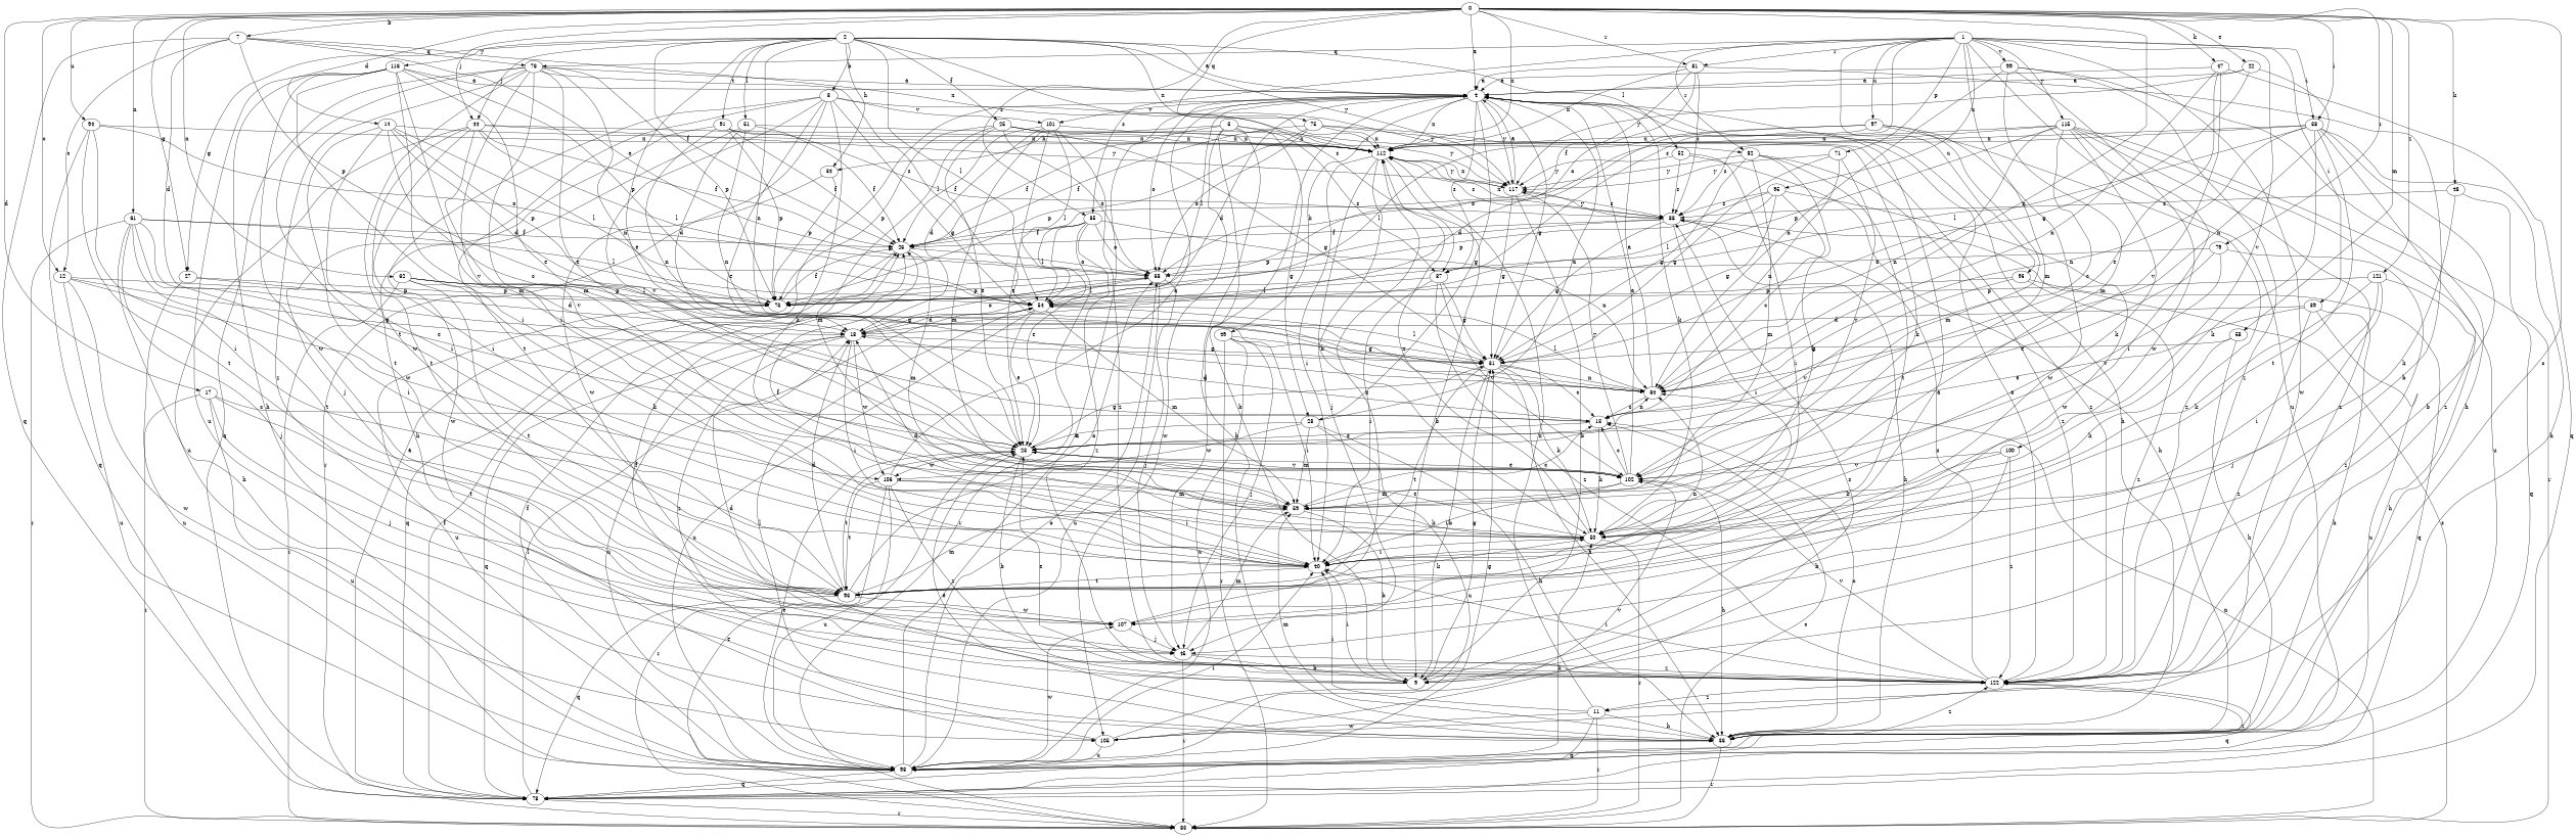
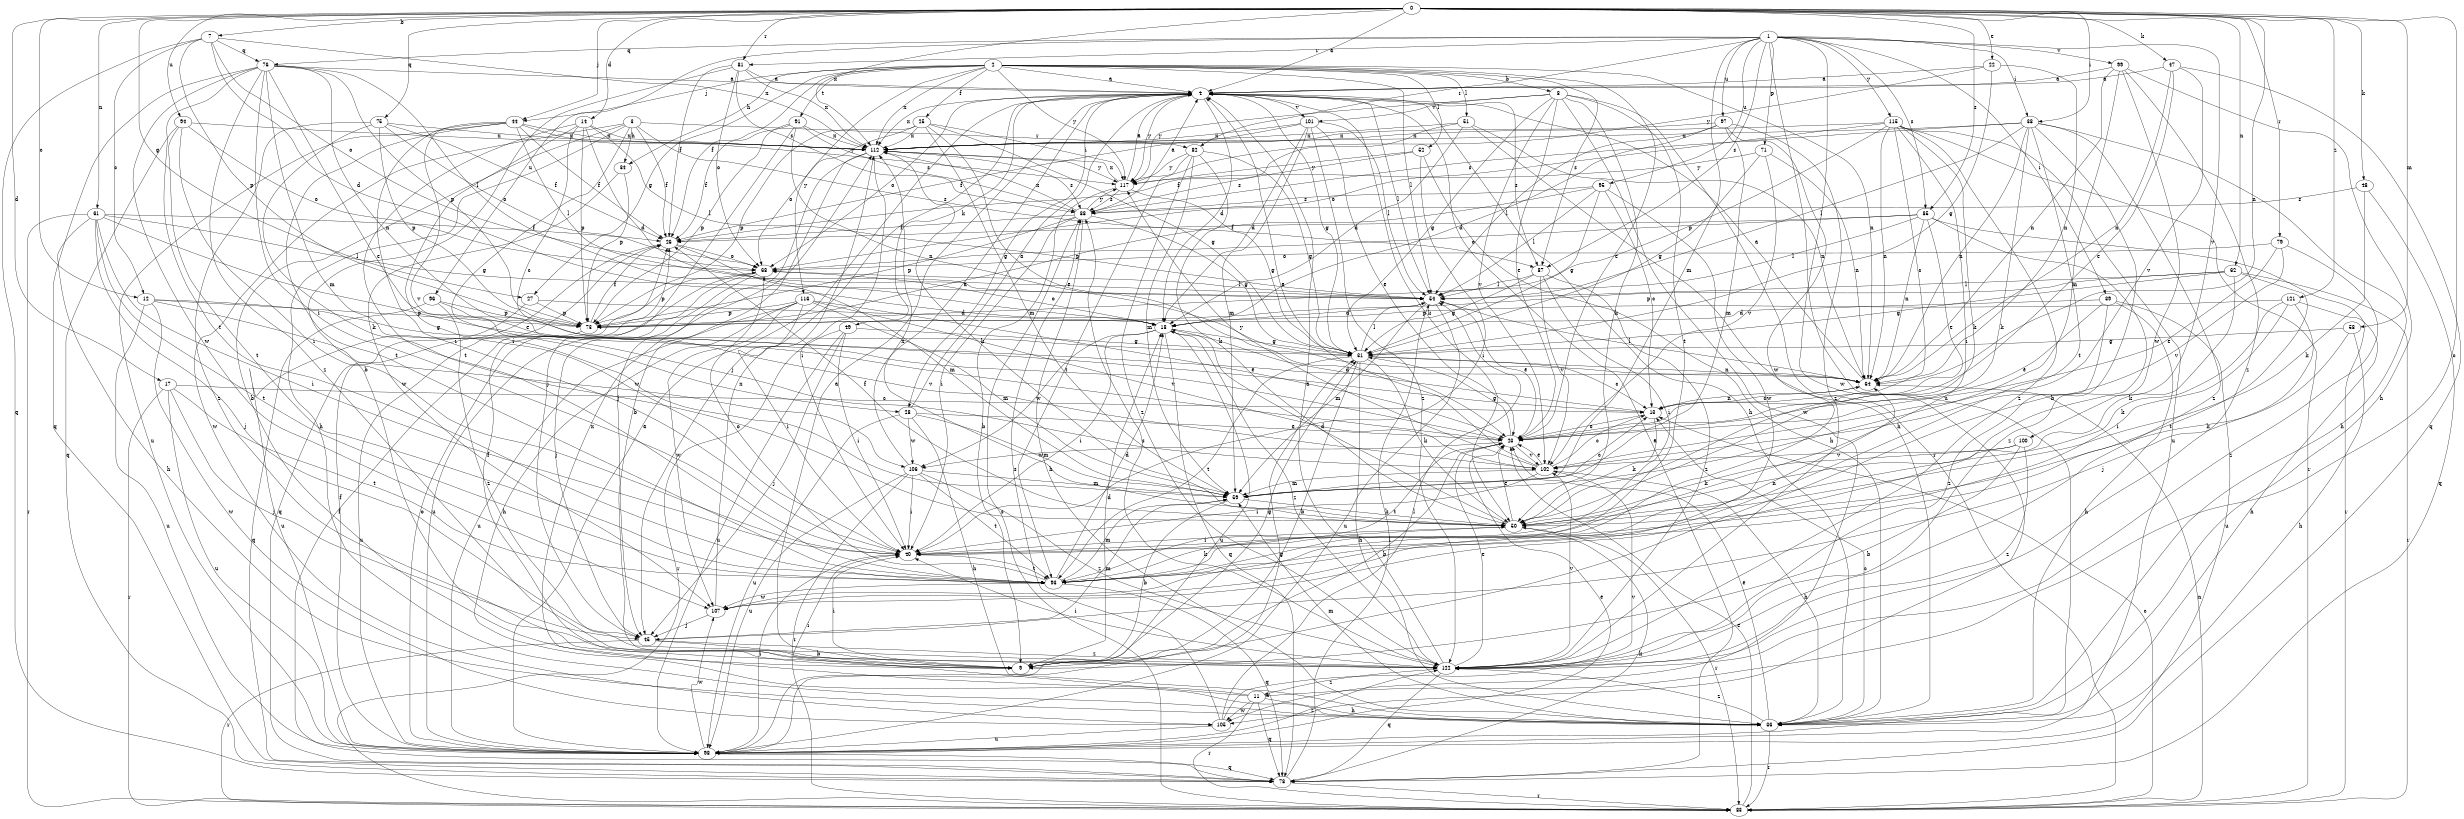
  strict digraph {
    0
    4
    7
    11
    12
    14
    17
    22
    27
    38
    44
    47
    48
    58
    61
    62
    64
    75
    79
    81
    85
    94
    112
    121
    87
    54
    117
    28
    36
    18
    31
    45
    49
    50
    68
    101
    76
    73
    78
    105
    83
    40
    98
    106
    93
    13
    9
    122
    88
    26
    102
    23
    1
    39
    59
    71
    82
    95
    96
    97
    99
    100
    115
    107
    2
    8
    25
    34
    51
    52
    91
    116
    3
    0 -> 4 [label=a]
    0 -> 7 [label=b]
    0 -> 11 [label=c]
    0 -> 12 [label=c]
    0 -> 14 [label=d]
    0 -> 17 [label=d]
    0 -> 22 [label=e]
    0 -> 27 [label=g]
    0 -> 38 [label=i]
    0 -> 44 [label=j]
    0 -> 47 [label=k]
    0 -> 48 [label=k]
    0 -> 58 [label=m]
    0 -> 61 [label=n]
    0 -> 62 [label=n]
    0 -> 64 [label=n]
    0 -> 75 [label=q]
    0 -> 79 [label=r]
    0 -> 81 [label=r]
    0 -> 85 [label=s]
    0 -> 94 [label=u]
    0 -> 112 [label=x]
    0 -> 121 [label=z]
    4 -> 112 [label=x]
    4 -> 87 [label=s]
    4 -> 54 [label=l]
    4 -> 117 [label=y]
    4 -> 28 [label=g]
    4 -> 36 [label=h]
    4 -> 18 [label=d]
    4 -> 31 [label=g]
    4 -> 45 [label=j]
    4 -> 49 [label=k]
    4 -> 50 [label=k]
    4 -> 68 [label=o]
    4 -> 101 [label=v]
    7 -> 12 [label=c]
    7 -> 112 [label=x]
    7 -> 18 [label=d]
    7 -> 68 [label=o]
    7 -> 76 [label=q]
    7 -> 73 [label=p]
    7 -> 78 [label=q]
    11 -> 112 [label=x]
    11 -> 36 [label=h]
    11 -> 78 [label=q]
    11 -> 105 [label=w]
    11 -> 83 [label=r]
    11 -> 40 [label=i]
    12 -> 31 [label=g]
    12 -> 73 [label=p]
    12 -> 105 [label=w]
    12 -> 98 [label=u]
    12 -> 106 [label=w]
    14 -> 112 [label=x]
    14 -> 54 [label=l]
    14 -> 18 [label=d]
    14 -> 73 [label=p]
    14 -> 40 [label=i]
    14 -> 93 [label=t]
    14 -> 13 [label=c]
    17 -> 45 [label=j]
    17 -> 83 [label=r]
    17 -> 98 [label=u]
    17 -> 93 [label=t]
    17 -> 13 [label=c]
    22 -> 4 [label=a]
    22 -> 64 [label=n]
    22 -> 117 [label=y]
    22 -> 31 [label=g]
    27 -> 18 [label=d]
    27 -> 73 [label=p]
    27 -> 98 [label=u]
    38 -> 64 [label=n]
    38 -> 112 [label=x]
    38 -> 54 [label=l]
    38 -> 36 [label=h]
    38 -> 50 [label=k]
    38 -> 93 [label=t]
    38 -> 9 [label=b]
    38 -> 122 [label=z]
    38 -> 88 [label=s]
    44 -> 112 [label=x]
    44 -> 54 [label=l]
    44 -> 117 [label=y]
    44 -> 40 [label=i]
    44 -> 98 [label=u]
    44 -> 93 [label=t]
    44 -> 26 [label=f]
    44 -> 102 [label=v]
    47 -> 4 [label=a]
    47 -> 64 [label=n]
    47 -> 78 [label=q]
    47 -> 102 [label=v]
    47 -> 23 [label=e]
    48 -> 50 [label=k]
    48 -> 78 [label=q]
    48 -> 88 [label=s]
    58 -> 36 [label=h]
    58 -> 31 [label=g]
    58 -> 50 [label=k]
    61 -> 54 [label=l]
    61 -> 36 [label=h]
    61 -> 45 [label=j]
    61 -> 83 [label=r]
    61 -> 40 [label=i]
    61 -> 93 [label=t]
    61 -> 26 [label=f]
    61 -> 23 [label=e]
    62 -> 54 [label=l]
    62 -> 31 [label=g]
    62 -> 50 [label=k]
    62 -> 73 [label=p]
    62 -> 83 [label=r]
    62 -> 93 [label=t]
    64 -> 4 [label=a]
    64 -> 54 [label=l]
    64 -> 13 [label=c]
    75 -> 112 [label=x]
    75 -> 50 [label=k]
    75 -> 68 [label=o]
    75 -> 73 [label=p]
    75 -> 122 [label=z]
    75 -> 26 [label=f]
    79 -> 68 [label=o]
    79 -> 122 [label=z]
    79 -> 102 [label=v]
    79 -> 23 [label=e]
    81 -> 4 [label=a]
    81 -> 112 [label=x]
    81 -> 68 [label=o]
    81 -> 9 [label=b]
    81 -> 88 [label=s]
    81 -> 26 [label=f]
    85 -> 64 [label=n]
    85 -> 54 [label=l]
    85 -> 68 [label=o]
    85 -> 83 [label=r]
    85 -> 122 [label=z]
    85 -> 26 [label=f]
    85 -> 23 [label=e]
    94 -> 112 [label=x]
    94 -> 68 [label=o]
    94 -> 78 [label=q]
    94 -> 40 [label=i]
    94 -> 93 [label=t]
    112 -> 117 [label=y]
    112 -> 45 [label=j]
    112 -> 50 [label=k]
    112 -> 40 [label=i]
    112 -> 9 [label=b]
    112 -> 88 [label=s]
    121 -> 36 [label=h]
    121 -> 45 [label=j]
    121 -> 50 [label=k]
    121 -> 73 [label=p]
    121 -> 40 [label=i]
    87 -> 54 [label=l]
    87 -> 31 [label=g]
    87 -> 40 [label=i]
    87 -> 122 [label=z]
    87 -> 102 [label=v]
    54 -> 18 [label=d]
    54 -> 98 [label=u]
    54 -> 23 [label=e]
    54 -> 59 [label=m]
    117 -> 4 [label=a]
    117 -> 112 [label=x]
    117 -> 31 [label=g]
    117 -> 9 [label=b]
    117 -> 88 [label=s]
    28 -> 4 [label=a]
    28 -> 36 [label=h]
    28 -> 98 [label=u]
    28 -> 106 [label=w]
    28 -> 23 [label=e]
    28 -> 59 [label=m]
    36 -> 83 [label=r]
    36 -> 13 [label=c]
    36 -> 122 [label=z]
    36 -> 23 [label=e]
    36 -> 59 [label=m]
    18 -> 31 [label=g]
    18 -> 68 [label=o]
    18 -> 78 [label=q]
    18 -> 40 [label=i]
    18 -> 98 [label=u]
    18 -> 106 [label=w]
    18 -> 122 [label=z]
    31 -> 64 [label=n]
    31 -> 54 [label=l]
    31 -> 36 [label=h]
    31 -> 50 [label=k]
    31 -> 93 [label=t]
    31 -> 13 [label=c]
    31 -> 9 [label=b]
    45 -> 83 [label=r]
    45 -> 9 [label=b]
    45 -> 122 [label=z]
    45 -> 59 [label=m]
    49 -> 31 [label=g]
    49 -> 45 [label=j]
    49 -> 83 [label=r]
    49 -> 40 [label=i]
    49 -> 98 [label=u]
    50 -> 112 [label=x]
    50 -> 18 [label=d]
    50 -> 83 [label=r]
    50 -> 40 [label=i]
    50 -> 26 [label=f]
    50 -> 23 [label=e]
    68 -> 54 [label=l]
    68 -> 45 [label=j]
    68 -> 73 [label=p]
    68 -> 98 [label=u]
    101 -> 112 [label=x]
    101 -> 54 [label=l]
    101 -> 18 [label=d]
    101 -> 122 [label=z]
    101 -> 26 [label=f]
    101 -> 23 [label=e]
    101 -> 59 [label=m]
    76 -> 4 [label=a]
    76 -> 64 [label=n]
    76 -> 54 [label=l]
    76 -> 73 [label=p]
    76 -> 78 [label=q]
    76 -> 40 [label=i]
    76 -> 93 [label=t]
    76 -> 122 [label=z]
    76 -> 23 [label=e]
    76 -> 59 [label=m]
    76 -> 107 [label=w]
    73 -> 98 [label=u]
    73 -> 26 [label=f]
    78 -> 4 [label=a]
    78 -> 54 [label=l]
    78 -> 50 [label=k]
    78 -> 83 [label=r]
    78 -> 26 [label=f]
    105 -> 54 [label=l]
    105 -> 98 [label=u]
    105 -> 88 [label=s]
    105 -> 102 [label=v]
    83 -> 64 [label=n]
    83 -> 13 [label=c]
    83 -> 88 [label=s]
    83 -> 23 [label=e]
    40 -> 93 [label=t]
    98 -> 4 [label=a]
    98 -> 31 [label=g]
    98 -> 68 [label=o]
    98 -> 78 [label=q]
    98 -> 40 [label=i]
    98 -> 122 [label=z]
    98 -> 26 [label=f]
    98 -> 23 [label=e]
    98 -> 107 [label=w]
    106 -> 4 [label=a]
    106 -> 83 [label=r]
    106 -> 40 [label=i]
    106 -> 98 [label=u]
    106 -> 93 [label=t]
    106 -> 122 [label=z]
    106 -> 59 [label=m]
    93 -> 64 [label=n]
    93 -> 18 [label=d]
    93 -> 50 [label=k]
    93 -> 68 [label=o]
    93 -> 78 [label=q]
    93 -> 59 [label=m]
    93 -> 107 [label=w]
    13 -> 64 [label=n]
    13 -> 18 [label=d]
    13 -> 50 [label=k]
    13 -> 23 [label=e]
    9 -> 4 [label=a]
    9 -> 18 [label=d]
    9 -> 31 [label=g]
    9 -> 40 [label=i]
    9 -> 26 [label=f]
    122 -> 4 [label=a]
    122 -> 11 [label=z]
    122 -> 78 [label=q]
    122 -> 40 [label=i]
    122 -> 88 [label=s]
    122 -> 102 [label=v]
    122 -> 23 [label=e]
-   116 -> 4 [label=a]
+   88 -> 4 [label=a]
    88 -> 112 [label=x]
    88 -> 117 [label=y]
    88 -> 36 [label=h]
    88 -> 31 [label=g]
    88 -> 73 [label=p]
    88 -> 40 [label=i]
    88 -> 26 [label=f]
    26 -> 68 [label=o]
    26 -> 78 [label=q]
    26 -> 59 [label=m]
    102 -> 4 [label=a]
    102 -> 117 [label=y]
    102 -> 36 [label=h]
    102 -> 40 [label=i]
    102 -> 13 [label=c]
    102 -> 23 [label=e]
    102 -> 59 [label=m]
    23 -> 31 [label=g]
    23 -> 106 [label=w]
    23 -> 93 [label=t]
    23 -> 9 [label=b]
    23 -> 102 [label=v]
    1 -> 38 [label=i]
    1 -> 81 [label=r]
    1 -> 85 [label=s]
    1 -> 87 [label=s]
    1 -> 76 [label=q]
    1 -> 105 [label=w]
    1 -> 98 [label=u]
    1 -> 39 [label=i]
    1 -> 59 [label=m]
    1 -> 71 [label=p]
    1 -> 82 [label=r]
    1 -> 95 [label=u]
    1 -> 96 [label=u]
    1 -> 97 [label=u]
    1 -> 99 [label=v]
    1 -> 100 [label=v]
    1 -> 115 [label=y]
    39 -> 36 [label=h]
    39 -> 18 [label=d]
    39 -> 98 [label=u]
    39 -> 122 [label=z]
    39 -> 23 [label=e]
    59 -> 50 [label=k]
    59 -> 13 [label=c]
    59 -> 9 [label=b]
    71 -> 64 [label=n]
    71 -> 117 [label=y]
    71 -> 31 [label=g]
    71 -> 102 [label=v]
    82 -> 117 [label=y]
    82 -> 31 [label=g]
    82 -> 50 [label=k]
    82 -> 93 [label=t]
    82 -> 122 [label=z]
    82 -> 59 [label=m]
    95 -> 54 [label=l]
    95 -> 31 [label=g]
    95 -> 73 [label=p]
    95 -> 13 [label=c]
    95 -> 88 [label=s]
    95 -> 107 [label=w]
    96 -> 73 [label=p]
    96 -> 78 [label=q]
    96 -> 122 [label=z]
    96 -> 102 [label=v]
    97 -> 112 [label=x]
    97 -> 54 [label=l]
    97 -> 18 [label=d]
    97 -> 122 [label=z]
    97 -> 59 [label=m]
    97 -> 107 [label=w]
    99 -> 4 [label=a]
    99 -> 64 [label=n]
    99 -> 36 [label=h]
    99 -> 122 [label=z]
    99 -> 59 [label=m]
    99 -> 107 [label=w]
    100 -> 50 [label=k]
    100 -> 9 [label=b]
    100 -> 122 [label=z]
    100 -> 102 [label=v]
    115 -> 64 [label=n]
    115 -> 112 [label=x]
    115 -> 50 [label=k]
    115 -> 68 [label=o]
    115 -> 73 [label=p]
    115 -> 83 [label=r]
    115 -> 40 [label=i]
    115 -> 98 [label=u]
    115 -> 13 [label=c]
    115 -> 122 [label=z]
    107 -> 112 [label=x]
    107 -> 45 [label=j]
    2 -> 4 [label=a]
    2 -> 27 [label=g]
    2 -> 44 [label=j]
    2 -> 64 [label=n]
    2 -> 112 [label=x]
    2 -> 87 [label=s]
    2 -> 54 [label=l]
    2 -> 117 [label=y]
    2 -> 26 [label=f]
    2 -> 23 [label=e]
    2 -> 8 [label=b]
    2 -> 25 [label=f]
    2 -> 34 [label=h]
    2 -> 51 [label=l]
    2 -> 52 [label=l]
    2 -> 91 [label=t]
    2 -> 116 [label=y]
    8 -> 117 [label=y]
    8 -> 31 [label=g]
    8 -> 50 [label=k]
    8 -> 101 [label=v]
    8 -> 105 [label=w]
    8 -> 83 [label=r]
    8 -> 93 [label=t]
    8 -> 102 [label=v]
    8 -> 23 [label=e]
    25 -> 112 [label=x]
-   25 -> 117 [label=y]
+   25 -> 117 [label=i]
    25 -> 31 [label=g]
    25 -> 68 [label=o]
    25 -> 73 [label=p]
    25 -> 23 [label=e]
    25 -> 59 [label=m]
    34 -> 73 [label=p]
    34 -> 107 [label=w]
    51 -> 64 [label=n]
    51 -> 112 [label=x]
    51 -> 36 [label=h]
    51 -> 18 [label=d]
    51 -> 26 [label=f]
    52 -> 117 [label=y]
    52 -> 36 [label=h]
    52 -> 40 [label=i]
    52 -> 88 [label=s]
    91 -> 64 [label=n]
    91 -> 112 [label=x]
    91 -> 45 [label=j]
    91 -> 73 [label=p]
    91 -> 88 [label=s]
    91 -> 26 [label=f]
    116 -> 36 [label=h]
    116 -> 73 [label=p]
    116 -> 40 [label=i]
    116 -> 98 [label=u]
    116 -> 102 [label=v]
    116 -> 23 [label=e]
    116 -> 59 [label=m]
    116 -> 107 [label=w]
    3 -> 87 [label=s]
    3 -> 28 [label=g]
    3 -> 36 [label=h]
    3 -> 105 [label=w]
    3 -> 9 [label=b]
    3 -> 26 [label=f]
    3 -> 82 [label=r]
    3 -> 34 [label=h]
  }
